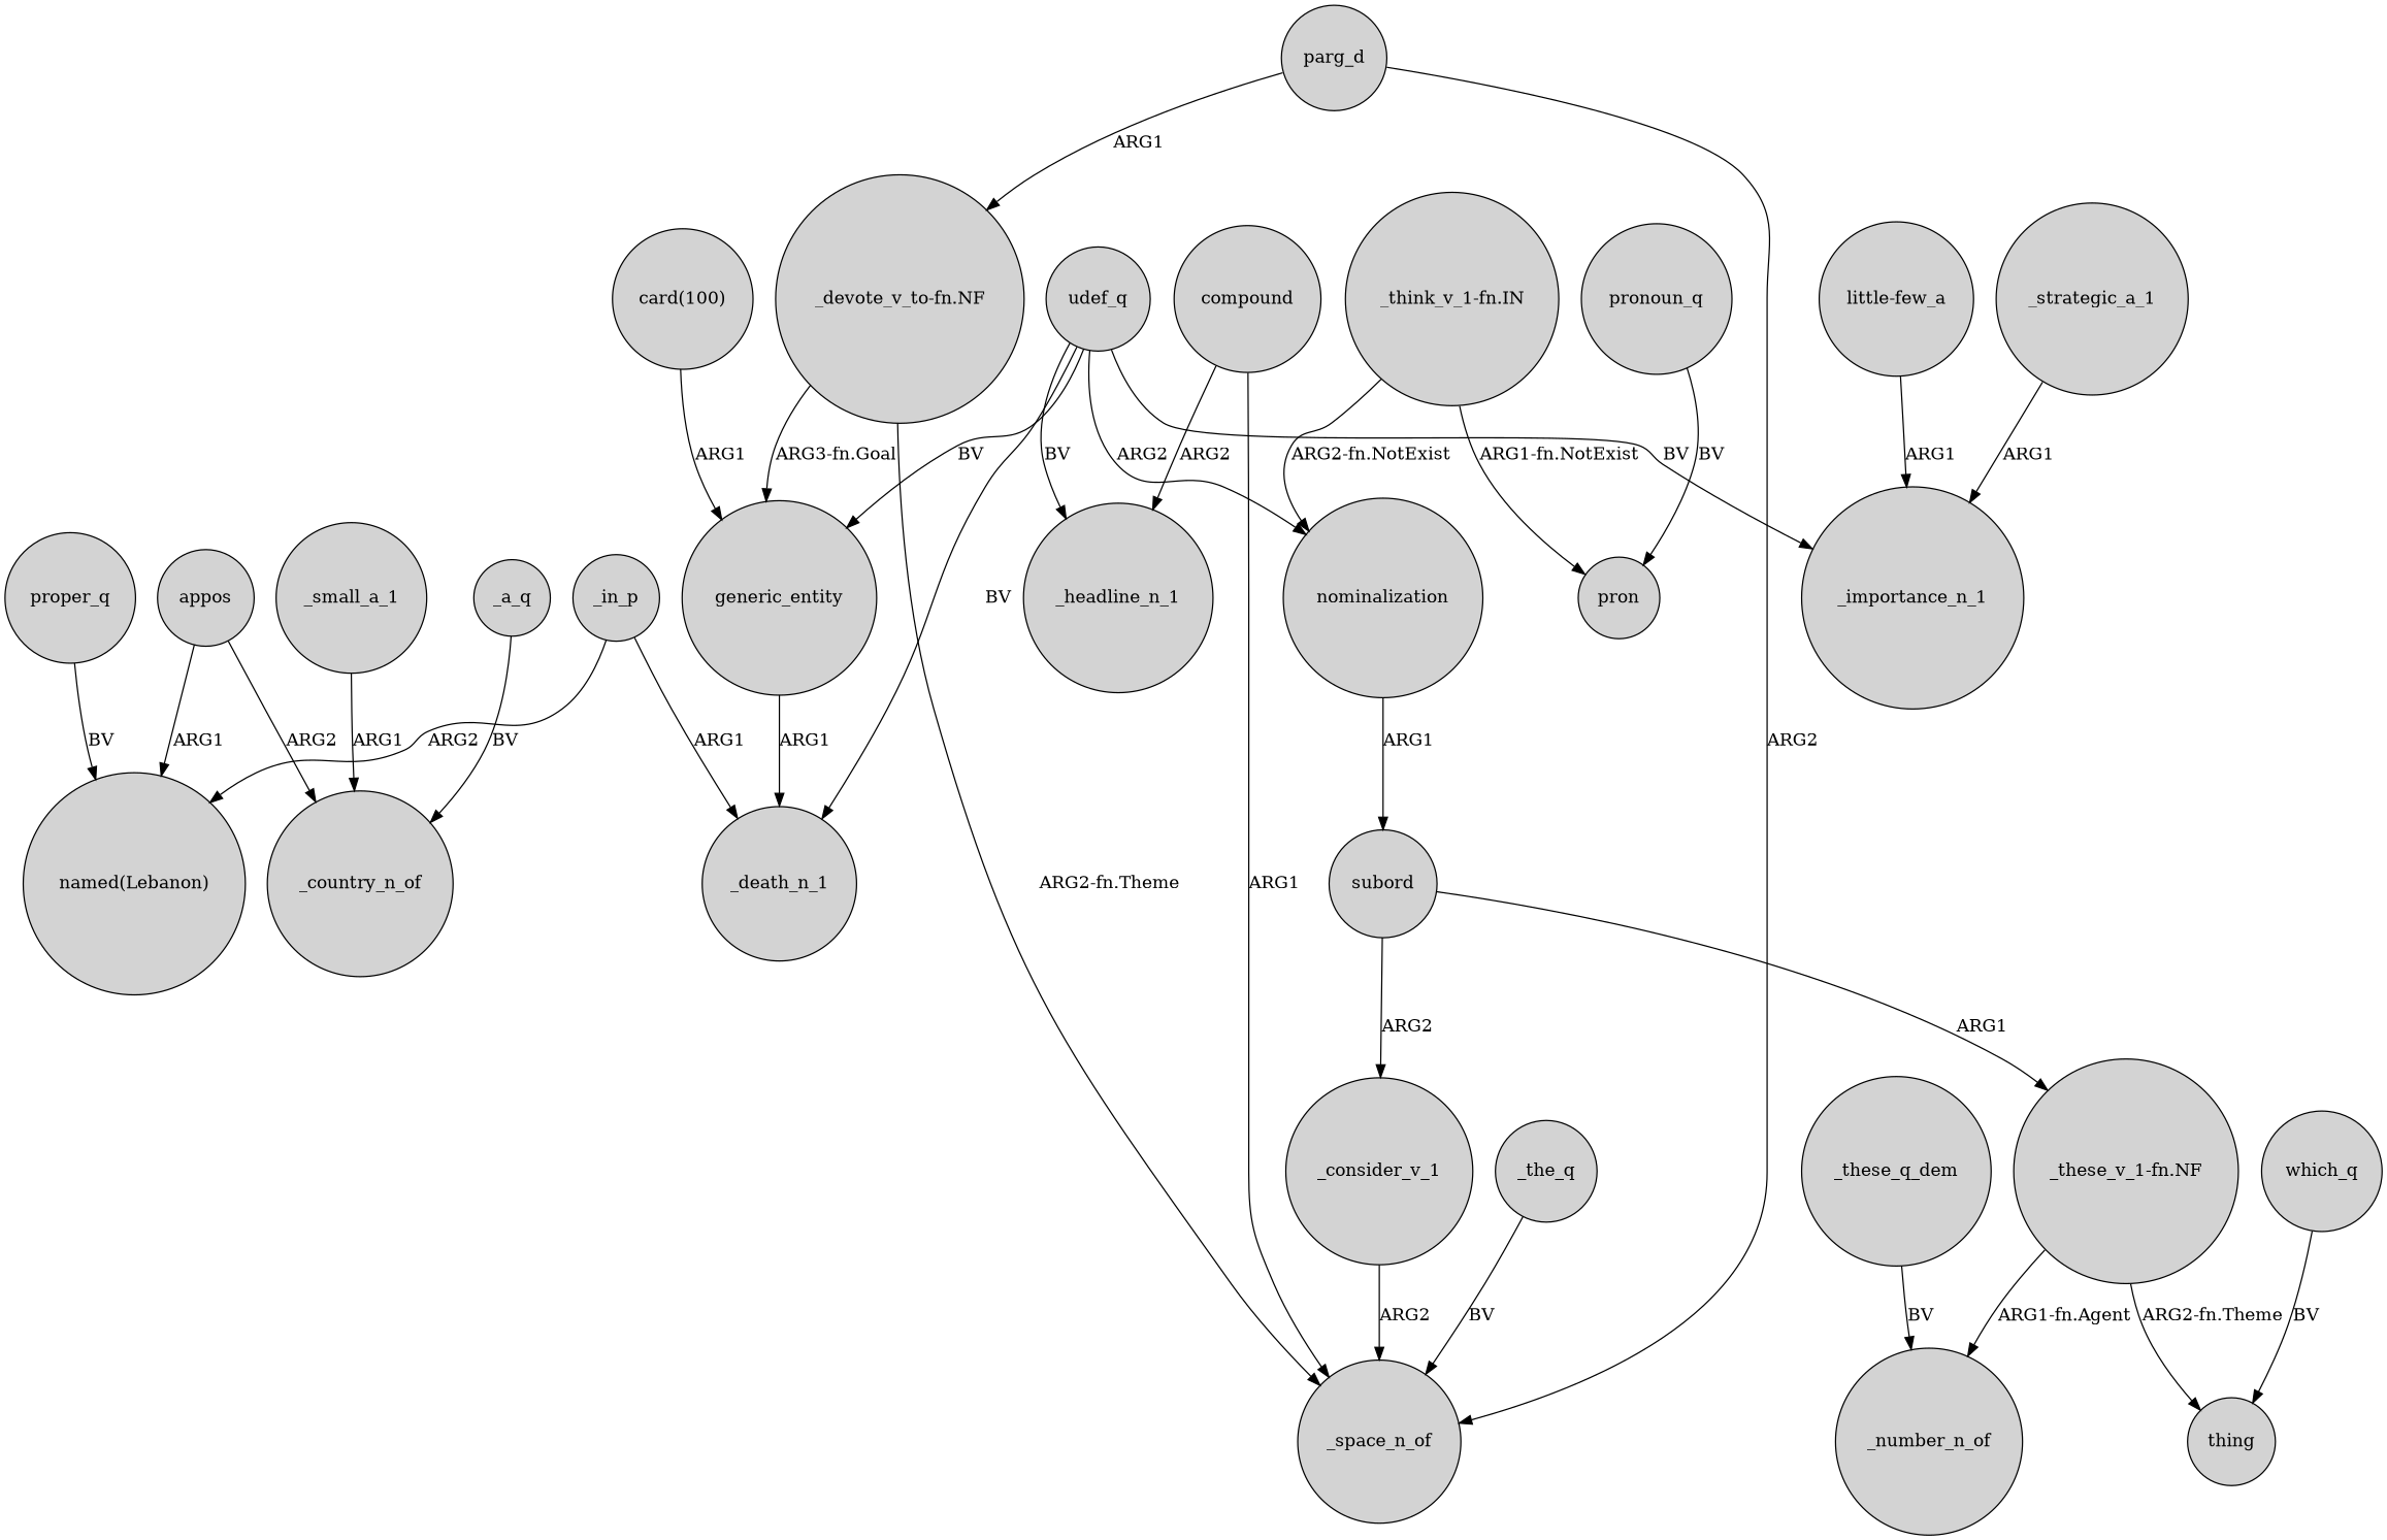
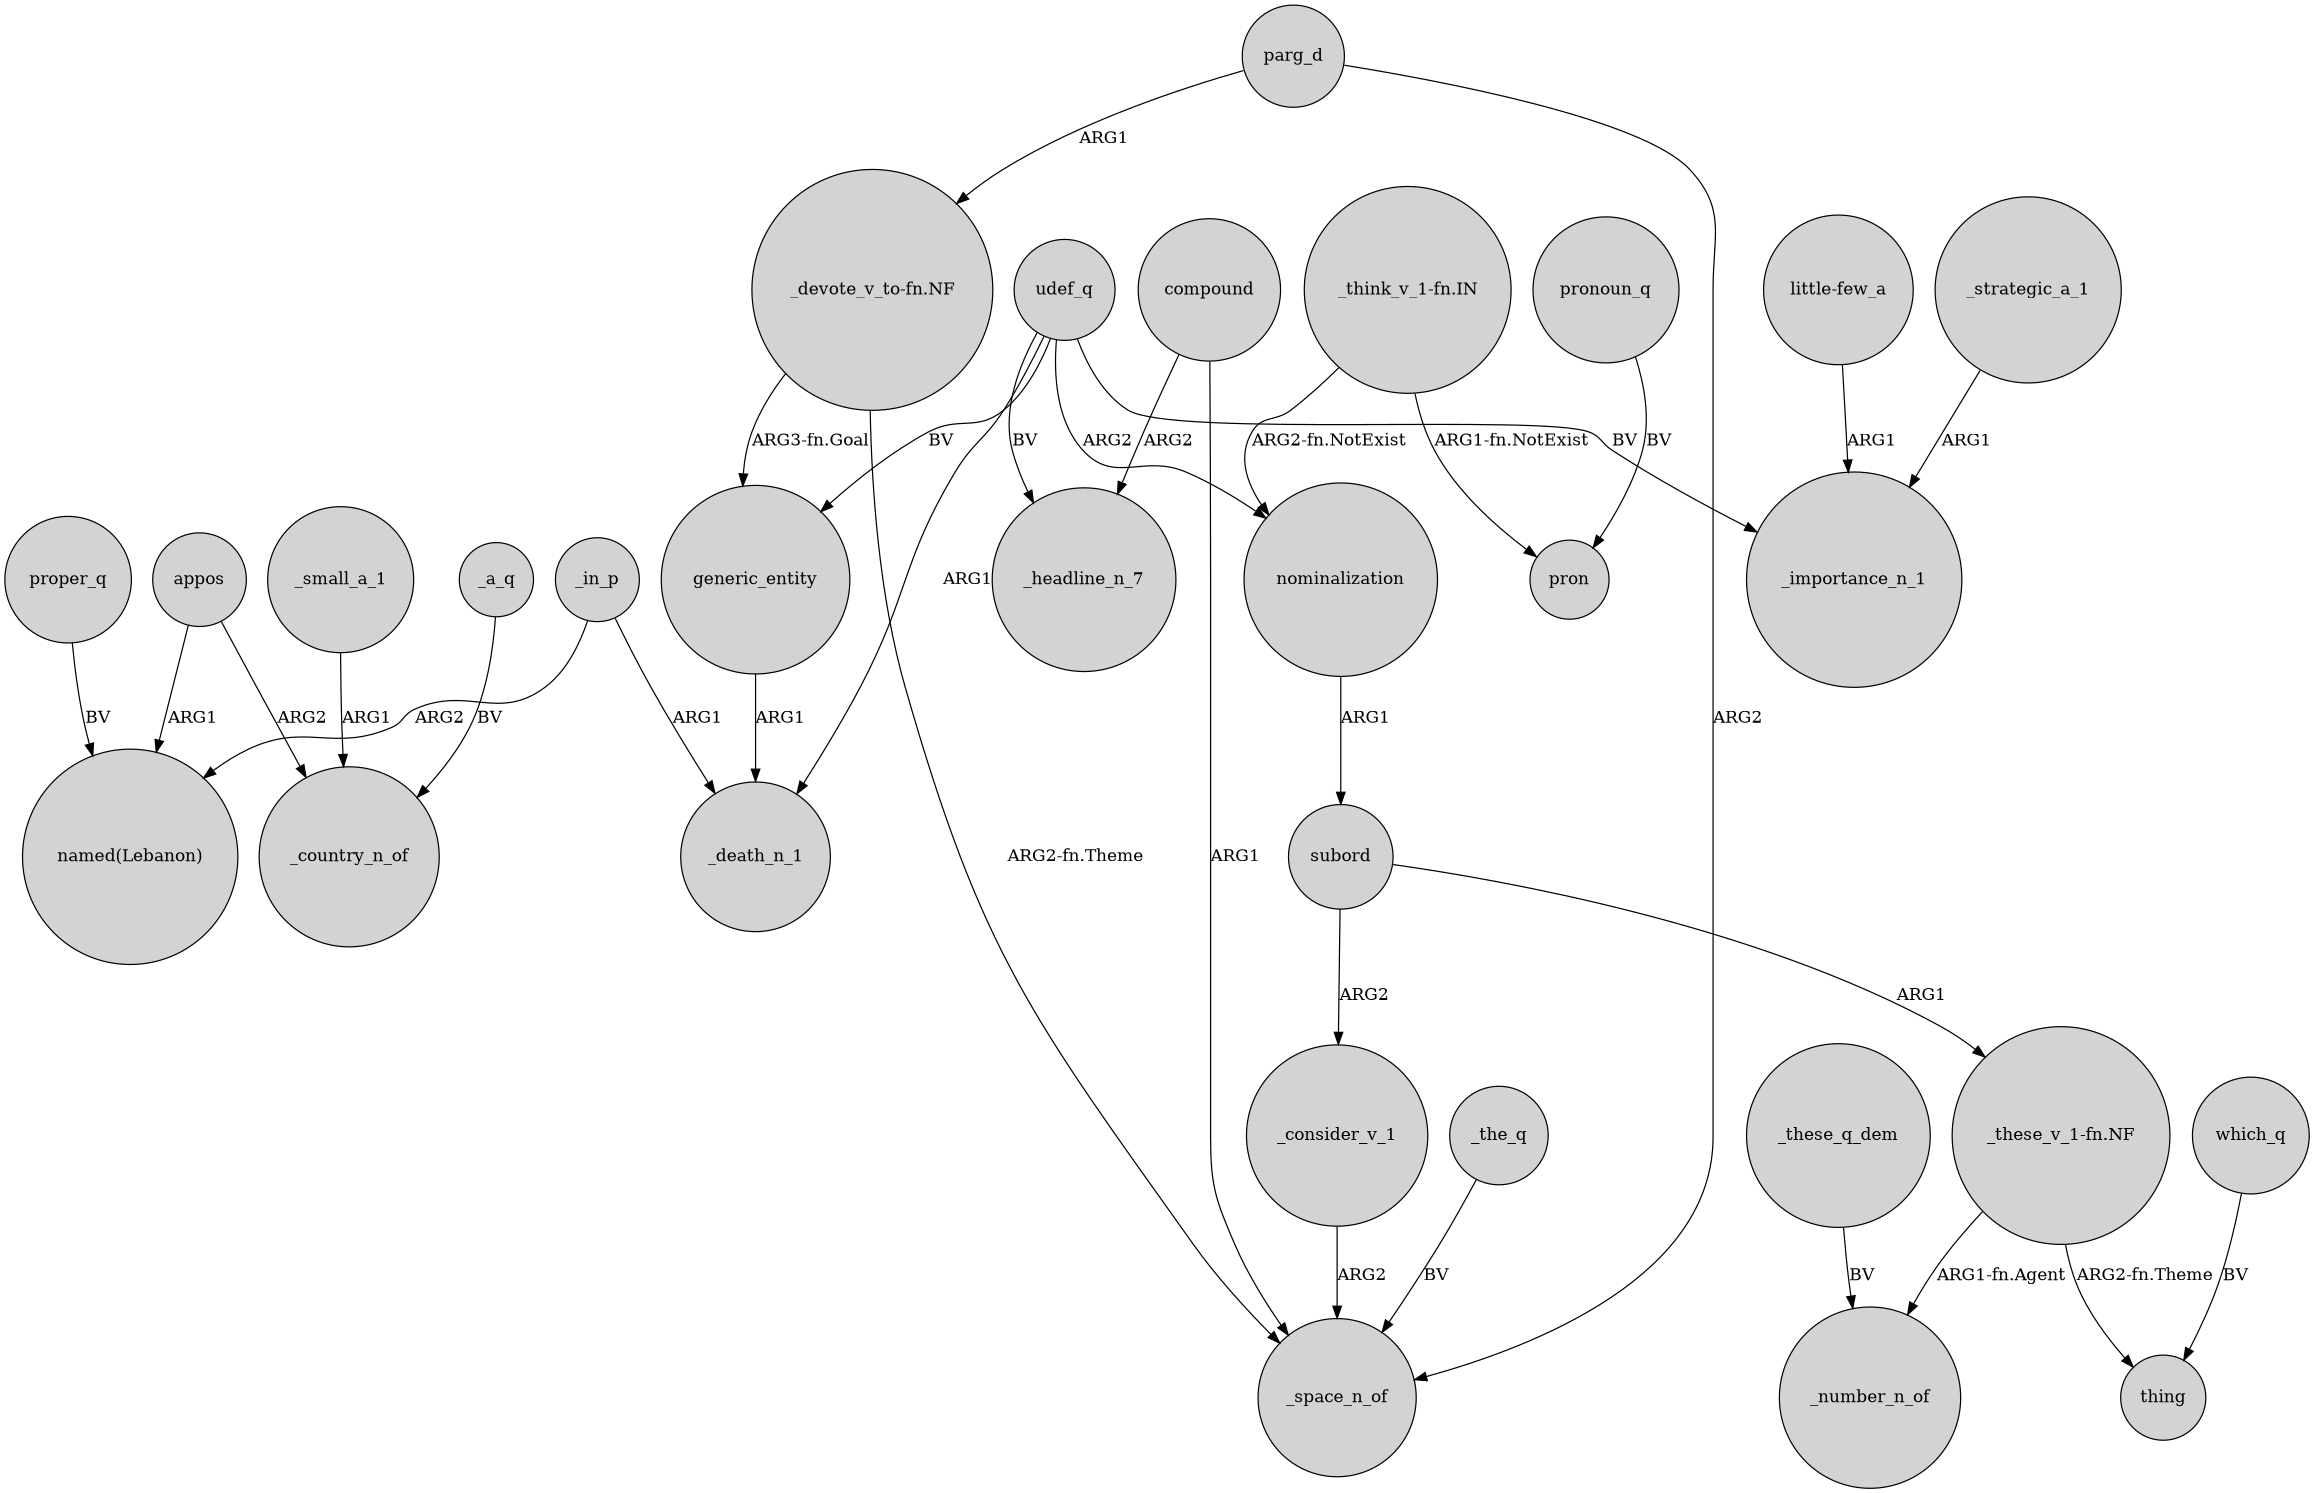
  digraph {
    node [shape=circle style=filled]
    proper_q
    "named(Lebanon)"
    udef_q
    generic_entity
    _importance_n_1
    nominalization
-   _headline_n_1
+   _headline_n_1 [label=_headline_n_7]
    _death_n_1
    subord
    _consider_v_1
    _space_n_of
-   "card(100)"
    "_think_v_1-fn.IN"
    pron
    appos
    _country_n_of
    "_devote_v_to-fn.NF"
    _in_p
    n19 [label="_these_v_1-fn.NF"]
    _the_q
    _these_q_dem
    _number_n_of
    pronoun_q
    "little-few_a"
    _small_a_1
    thing
    _a_q
    compound
    _strategic_a_1
    parg_d
    which_q
    proper_q -> "named(Lebanon)" [label=BV]
    udef_q -> generic_entity [label=BV]
    udef_q -> _importance_n_1 [label=BV]
    udef_q -> nominalization [label=ARG2]
    udef_q -> _headline_n_1 [label=BV]
-   udef_q -> _death_n_1 [label=BV]
+   udef_q -> _death_n_1 [label=ARG1]
    generic_entity -> _death_n_1 [label=ARG1]
    nominalization -> subord [label=ARG1]
    subord -> _consider_v_1 [label=ARG2]
    subord -> n19 [label=ARG1]
    _consider_v_1 -> _space_n_of [label=ARG2]
-   "card(100)" -> generic_entity [label=ARG1]
    "_think_v_1-fn.IN" -> nominalization [label="ARG2-fn.NotExist"]
    "_think_v_1-fn.IN" -> pron [label="ARG1-fn.NotExist"]
    appos -> "named(Lebanon)" [label=ARG1]
    appos -> _country_n_of [label=ARG2]
    "_devote_v_to-fn.NF" -> generic_entity [label="ARG3-fn.Goal"]
    "_devote_v_to-fn.NF" -> _space_n_of [label="ARG2-fn.Theme"]
    _in_p -> "named(Lebanon)" [label=ARG2]
    _in_p -> _death_n_1 [label=ARG1]
    n19 -> _number_n_of [label="ARG1-fn.Agent"]
    n19 -> thing [label="ARG2-fn.Theme"]
    _the_q -> _space_n_of [label=BV]
    _these_q_dem -> _number_n_of [label=BV]
    pronoun_q -> pron [label=BV]
    "little-few_a" -> _importance_n_1 [label=ARG1]
    _small_a_1 -> _country_n_of [label=ARG1]
    _a_q -> _country_n_of [label=BV]
    compound -> _headline_n_1 [label=ARG2]
    compound -> _space_n_of [label=ARG1]
    _strategic_a_1 -> _importance_n_1 [label=ARG1]
    parg_d -> _space_n_of [label=ARG2]
    parg_d -> "_devote_v_to-fn.NF" [label=ARG1]
    which_q -> thing [label=BV]
  }
